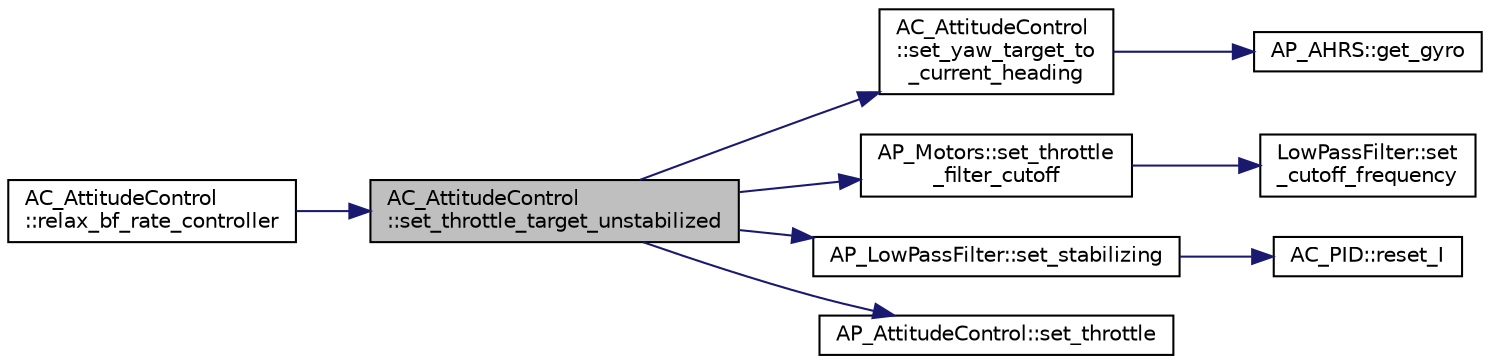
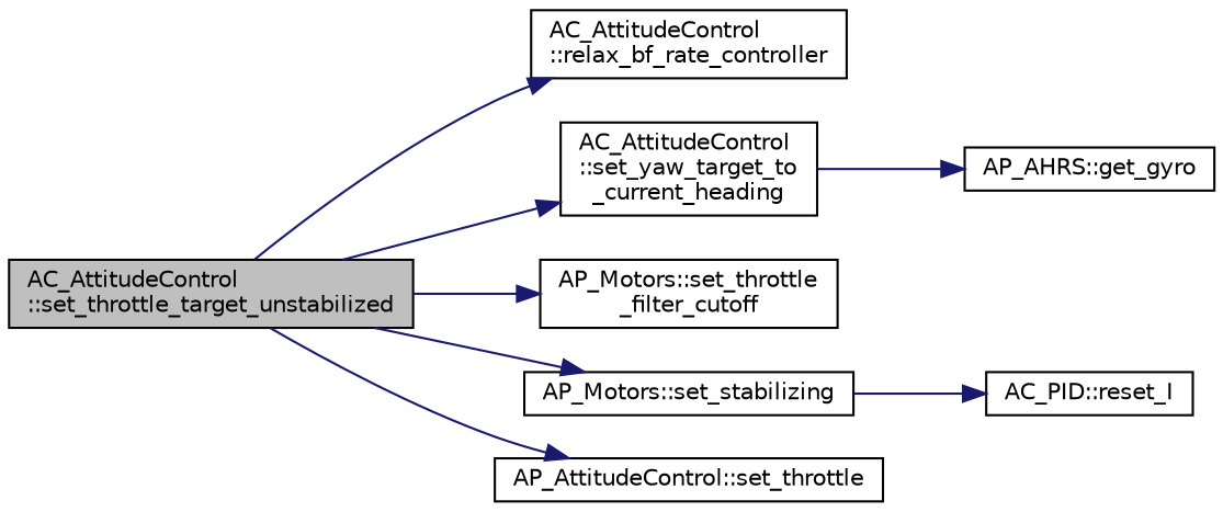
  digraph {
    rankdir=LR
    node [color=black fillcolor=white fontname=Helvetica fontsize=10 shape=record style=filled]
    edge [color=midnightblue fontname=Helvetica fontsize=10 labelfontname=Helvetica labelfontsize=10 style=solid]
    n1 [fillcolor=grey75 fontcolor=black height=0.2 label="AC_AttitudeControl\l::set_throttle_target_unstabilized" width=0.4]
    n2 [height=0.2 label="AC_AttitudeControl\l::relax_bf_rate_controller" width=0.4]
    n3 [height=0.2 label="AC_AttitudeControl\l::set_yaw_target_to\l_current_heading" width=0.4]
    n4 [height=0.2 label="AP_Motors::set_throttle\l_filter_cutoff" width=0.4]
-   n5 [height=0.2 label="AP_LowPassFilter::set_stabilizing" width=0.4]
+   n5 [height=0.2 label="AP_Motors::set_stabilizing" width=0.4]
    n6 [height=0.2 label="AP_AttitudeControl::set_throttle" width=0.4]
    n7 [height=0.2 label="AP_AHRS::get_gyro" width=0.4]
-   n8 [height=0.2 label="LowPassFilter::set\l_cutoff_frequency" width=0.4]
    n9 [height=0.2 label="AC_PID::reset_I" width=0.4]
-   n2 -> n1
+   n1 -> n2
    n1 -> n3
    n1 -> n4
    n1 -> n5
    n1 -> n6
    n3 -> n7
-   n4 -> n8
    n5 -> n9
  }
